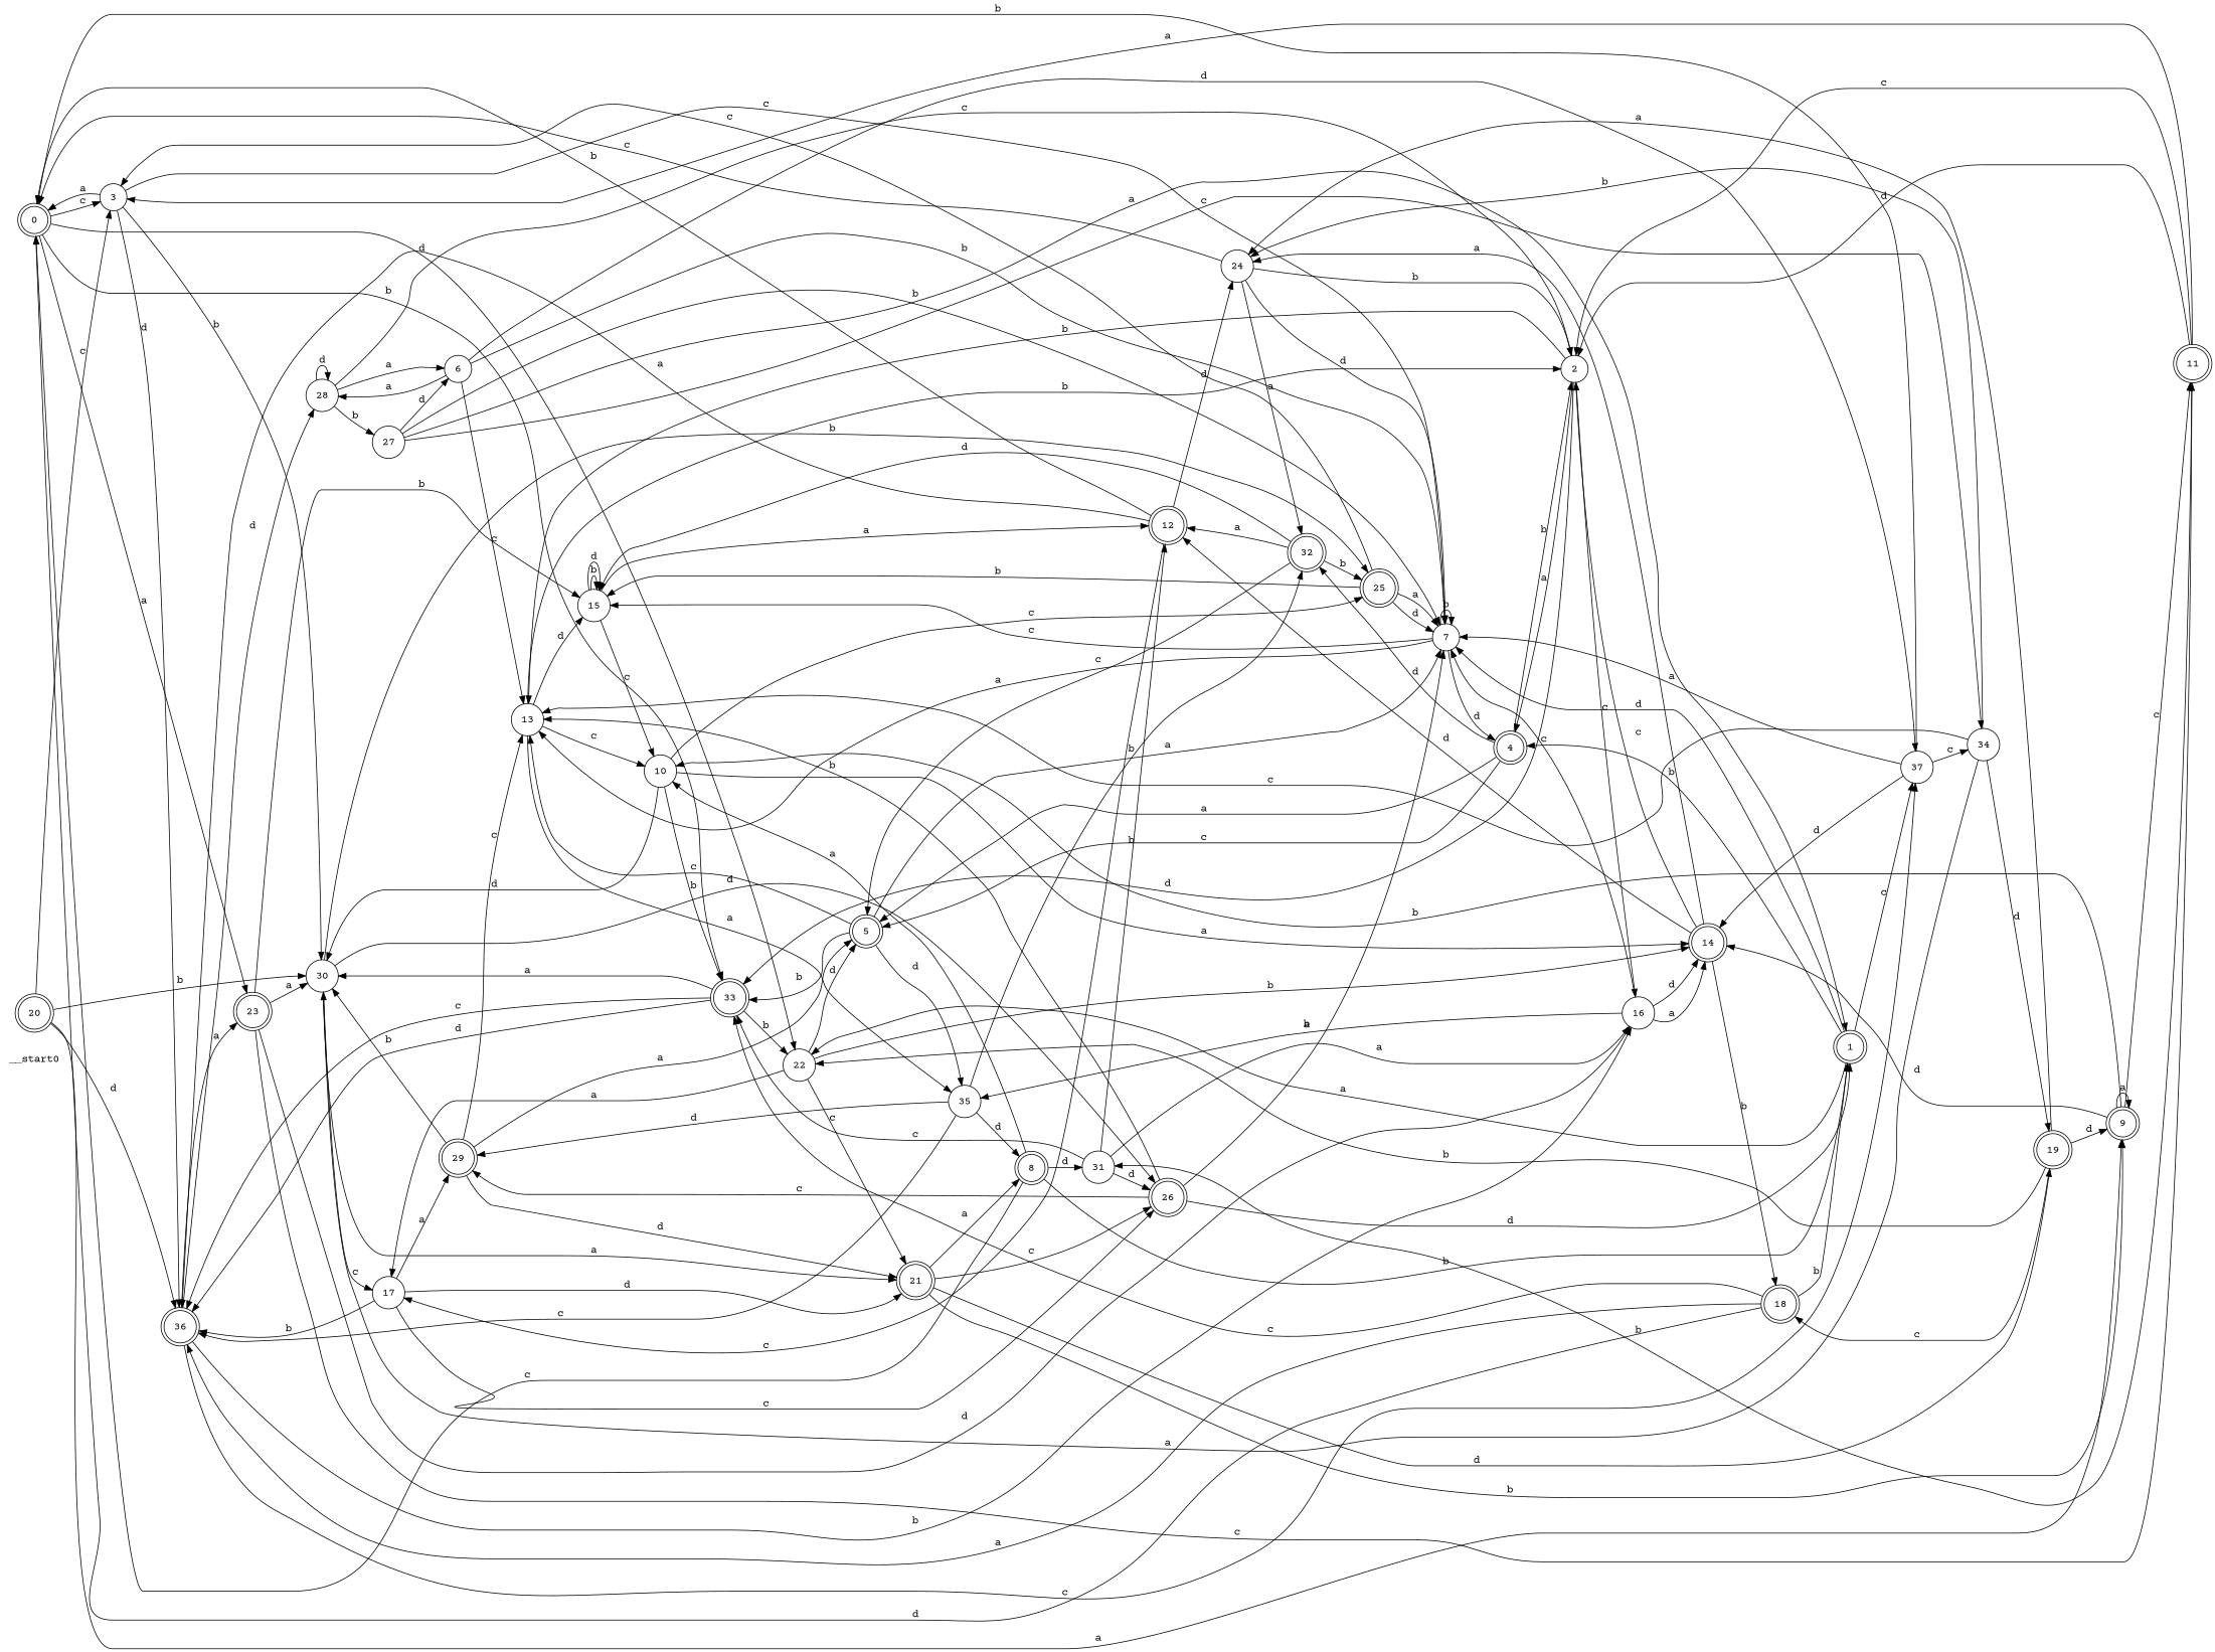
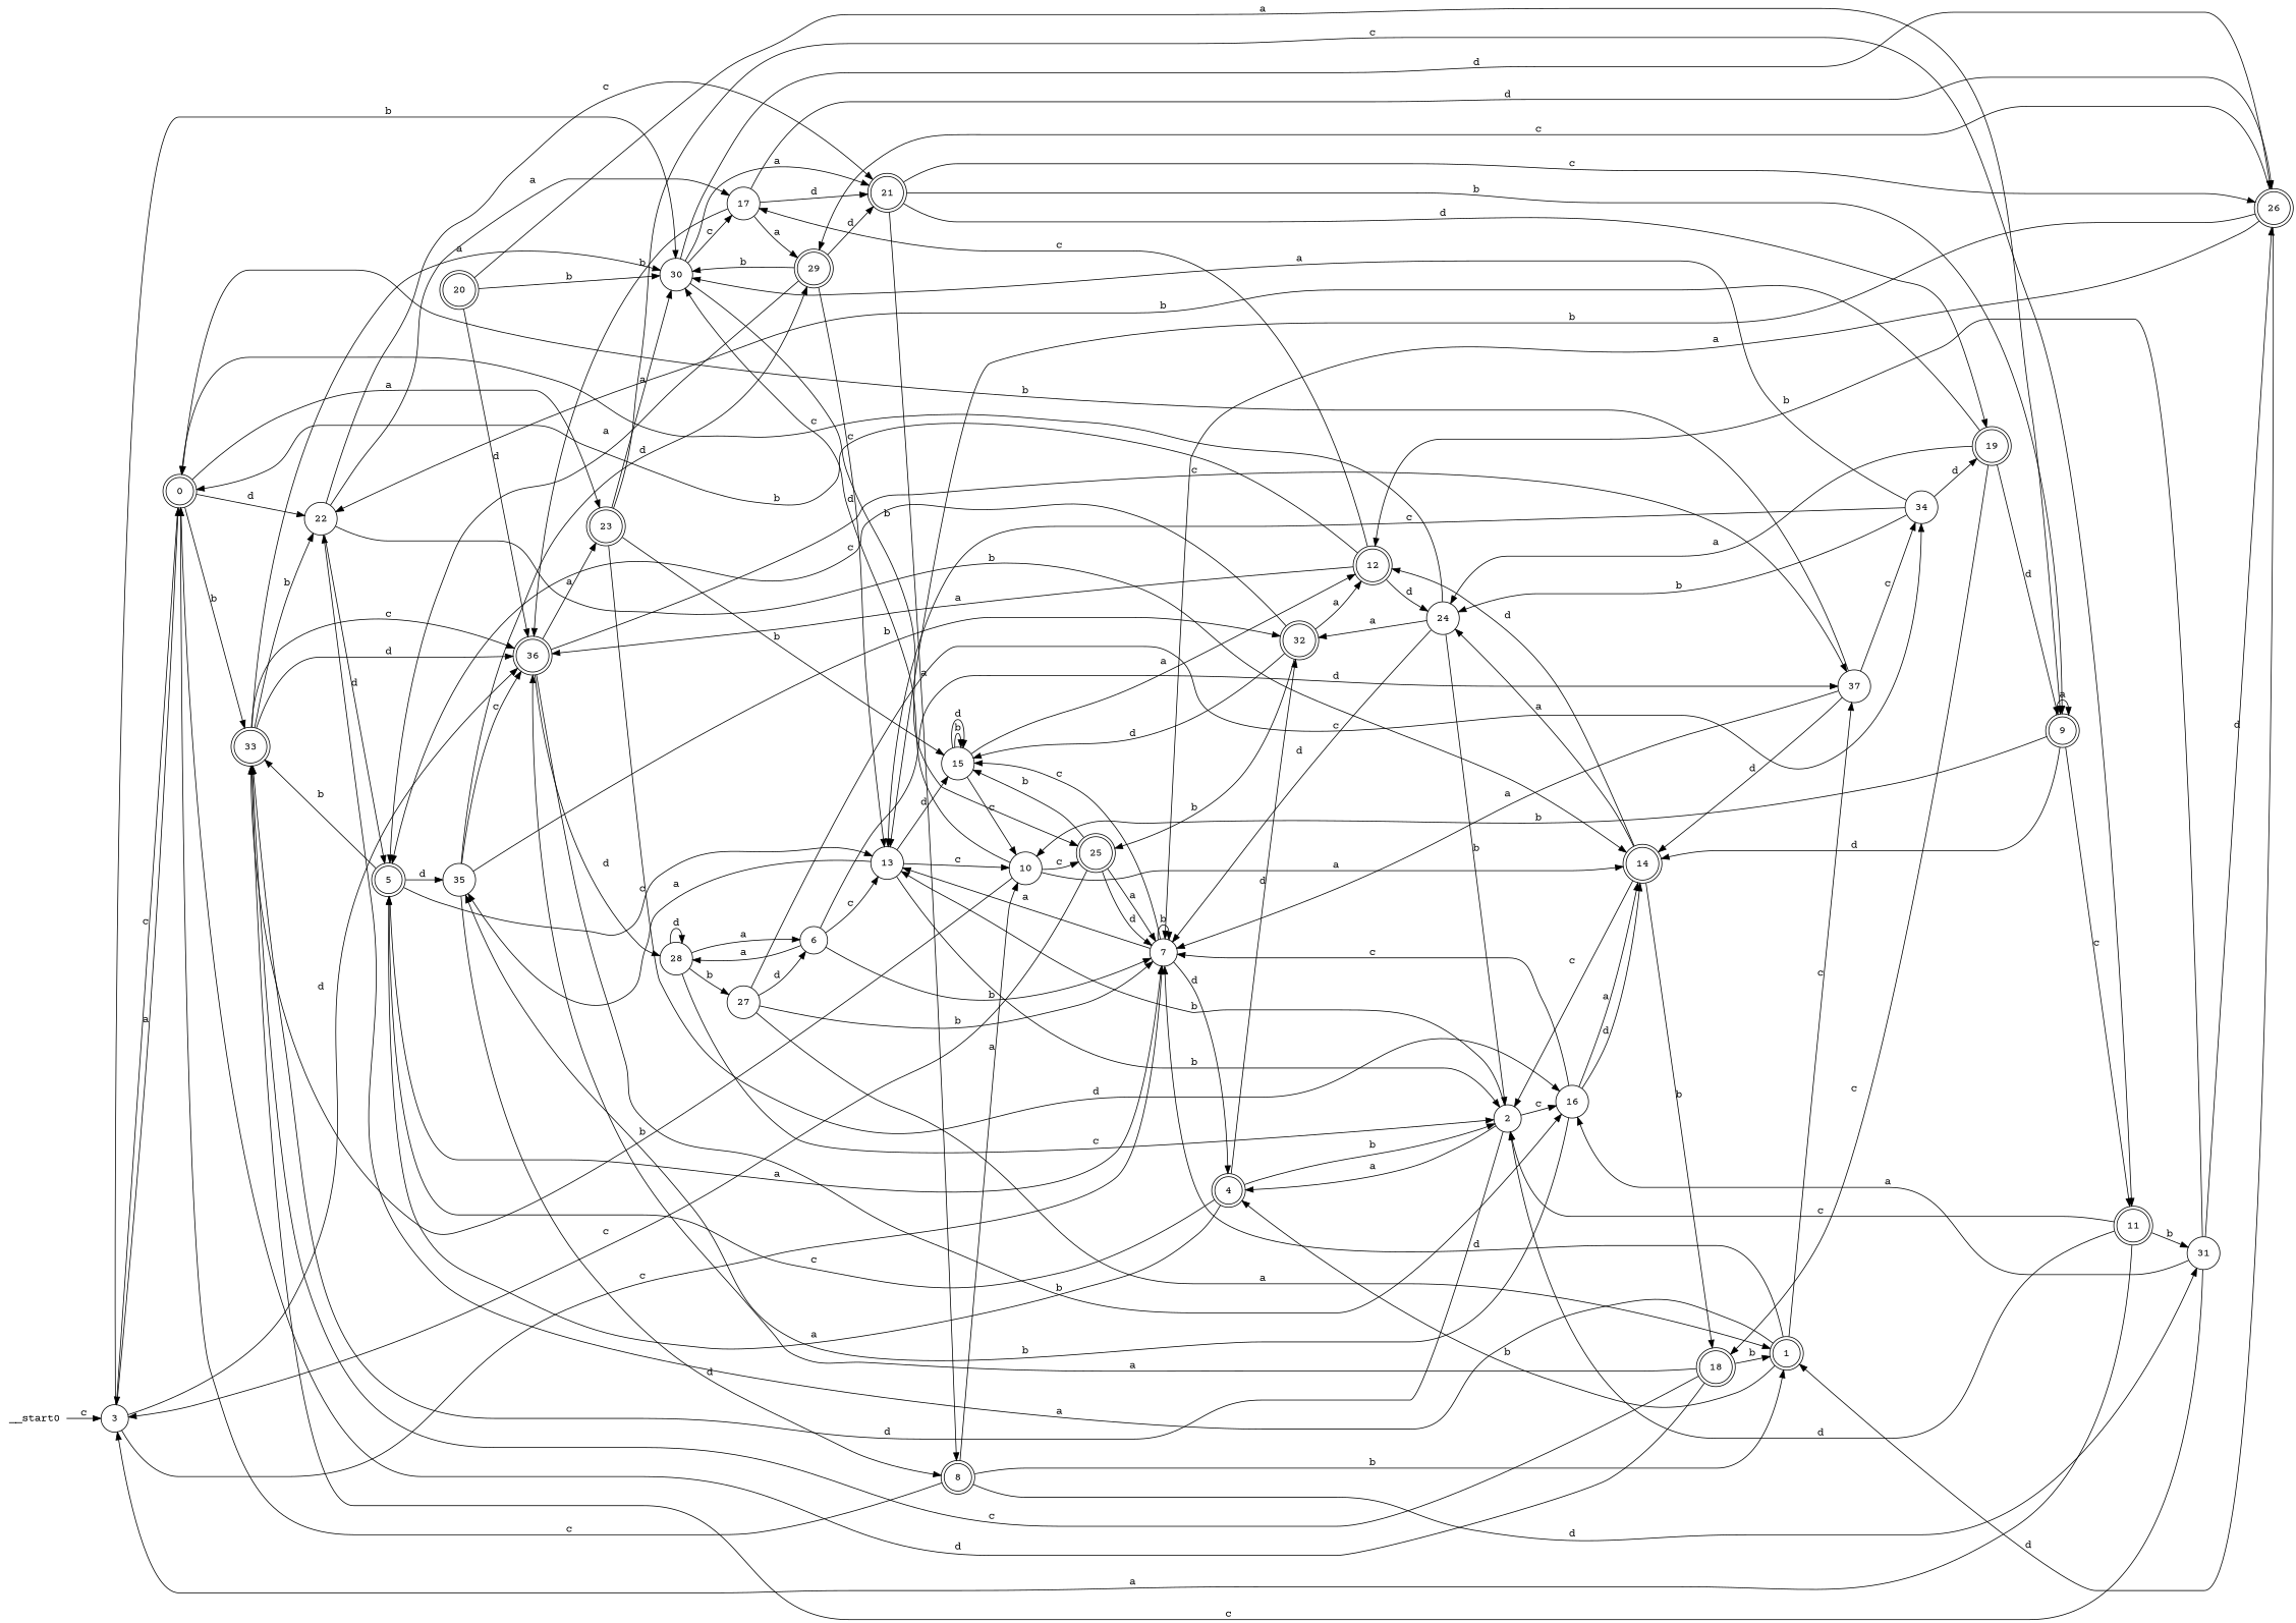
  digraph {
    fontname="Courier Prime"
    rankdir=LR
    node [fontname="Courier Prime" shape=doublecircle color=black fillcolor=white style="rounded,filled"]
    edge [fontname="Courier Prime"]
    __start0 [shape=none color="" fillcolor="" style=""]
    n2 [label=0]
    n3 [label=3 shape=circle style=filled]
    n4 [label=22 shape=circle style=filled]
    n5 [label=23]
    n6 [label=33]
    n7 [label=7 shape=circle style=filled]
    n8 [label=30 shape=circle style=filled]
    n9 [label=36]
    n10 [label=5]
    n11 [label=14]
    n12 [label=17 shape=circle style=filled]
    n13 [label=21]
    n14 [label=16 shape=circle style=filled]
    n15 [label=15 shape=circle style=filled]
    n16 [label=11]
    n17 [label=1]
    n18 [label=4]
    n19 [label=37 shape=circle]
    n20 [label=2 shape=circle style=filled]
    n21 [label=32]
    n22 [label=13 shape=circle style=filled]
    n23 [label=34 shape=circle style=filled]
    n24 [label=35 shape=circle style=filled]
    n25 [label=10 shape=circle style=filled]
    n26 [label=25]
    n27 [label=26]
    n28 [label=28 shape=circle style=filled]
    n29 [label=12]
    n30 [label=8]
    n31 [label=29 style=filled]
    n32 [label=6 shape=circle style=filled]
    n33 [label=27 shape=circle style=filled]
    n34 [label=31 shape=circle style=filled]
    n35 [label=9]
    n36 [label=24 shape=circle style=filled]
    n37 [label=18]
    n38 [label=19]
    n39 [label=20]
    n2 -> n3 [label=c]
    n2 -> n4 [label=d]
    n2 -> n5 [label=a]
    n2 -> n6 [label=b]
    n3 -> n2 [label=a]
    n3 -> n7 [label=c]
    n3 -> n8 [label=b]
    n3 -> n9 [label=d]
    n4 -> n10 [label=d]
    n4 -> n11 [label=b]
    n4 -> n12 [label=a]
    n4 -> n13 [label=c]
    n5 -> n8 [label=a]
    n5 -> n14 [label=d]
    n5 -> n15 [label=b]
    n5 -> n16 [label=c]
    n6 -> n4 [label=b]
    n6 -> n8 [label=a]
    n6 -> n9 [label=c]
    n6 -> n9 [label=d]
    n7 -> n7 [label=b]
    n7 -> n15 [label=c]
    n7 -> n18 [label=d]
    n7 -> n22 [label=a]
    n8 -> n12 [label=c]
    n8 -> n13 [label=a]
    n8 -> n26 [label=b]
    n8 -> n27 [label=d]
    n9 -> n5 [label=a]
    n9 -> n14 [label=b]
    n9 -> n19 [label=c]
    n9 -> n28 [label=d]
    n10 -> n6 [label=b]
    n10 -> n7 [label=a]
    n10 -> n22 [label=c]
    n10 -> n24 [label=d]
    n11 -> n20 [label=c]
    n11 -> n29 [label=d]
    n11 -> n36 [label=a]
    n11 -> n37 [label=b]
    n12 -> n9 [label=b]
    n12 -> n13 [label=d]
-   n12 -> n27 [label=c]
+   n12 -> n27 [label=d]
    n12 -> n31 [label=a]
    n13 -> n27 [label=c]
    n13 -> n30 [label=a]
    n13 -> n35 [label=b]
    n13 -> n38 [label=d]
    n14 -> n7 [label=c]
    n14 -> n11 [label=a]
    n14 -> n11 [label=d]
    n14 -> n24 [label=b]
    n15 -> n15 [label=b]
    n15 -> n15 [label=d]
    n15 -> n25 [label=c]
    n15 -> n29 [label=a]
    n16 -> n3 [label=a]
    n16 -> n20 [label=c]
    n16 -> n20 [label=d]
    n16 -> n34 [label=b]
    n17 -> n4 [label=a]
    n17 -> n7 [label=d]
    n17 -> n18 [label=b]
    n17 -> n19 [label=c]
    n18 -> n10 [label=a]
    n18 -> n10 [label=c]
    n18 -> n20 [label=b]
    n18 -> n21 [label=d]
    n19 -> n2 [label=b]
    n19 -> n7 [label=a]
    n19 -> n11 [label=d]
    n19 -> n23 [label=c]
    n20 -> n6 [label=d]
    n20 -> n14 [label=c]
    n20 -> n18 [label=a]
    n20 -> n22 [label=b]
    n21 -> n10 [label=c]
    n21 -> n15 [label=d]
    n21 -> n26 [label=b]
    n21 -> n29 [label=a]
    n22 -> n15 [label=d]
    n22 -> n20 [label=b]
    n22 -> n24 [label=a]
    n22 -> n25 [label=c]
    n23 -> n8 [label=a]
    n23 -> n22 [label=c]
    n23 -> n36 [label=b]
    n23 -> n38 [label=d]
    n24 -> n9 [label=c]
    n24 -> n21 [label=b]
    n24 -> n30 [label=d]
    n24 -> n31 [label=d]
    n25 -> n6 [label=b]
    n25 -> n8 [label=d]
    n25 -> n11 [label=a]
    n25 -> n26 [label=c]
    n26 -> n3 [label=c]
    n26 -> n7 [label=a]
    n26 -> n7 [label=d]
    n26 -> n15 [label=b]
    n27 -> n7 [label=a]
    n27 -> n17 [label=d]
    n27 -> n22 [label=b]
    n27 -> n31 [label=c]
    n28 -> n20 [label=c]
    n28 -> n28 [label=d]
    n28 -> n32 [label=a]
    n28 -> n33 [label=b]
    n29 -> n2 [label=b]
    n29 -> n9 [label=a]
    n29 -> n12 [label=c]
    n29 -> n36 [label=d]
    n30 -> n2 [label=c]
    n30 -> n17 [label=b]
    n30 -> n25 [label=a]
    n30 -> n34 [label=d]
    n31 -> n8 [label=b]
    n31 -> n10 [label=a]
    n31 -> n13 [label=d]
    n31 -> n22 [label=c]
    n32 -> n7 [label=b]
    n32 -> n19 [label=d]
    n32 -> n22 [label=c]
    n32 -> n28 [label=a]
    n33 -> n7 [label=b]
    n33 -> n17 [label=a]
    n33 -> n23 [label=c]
    n33 -> n32 [label=d]
    n34 -> n6 [label=c]
    n34 -> n14 [label=a]
    n34 -> n27 [label=d]
    n34 -> n29 [label=b]
    n35 -> n11 [label=d]
    n35 -> n16 [label=c]
    n35 -> n25 [label=b]
    n35 -> n35 [label=a]
    n36 -> n2 [label=c]
    n36 -> n7 [label=d]
    n36 -> n20 [label=b]
    n36 -> n21 [label=a]
    n37 -> n2 [label=d]
    n37 -> n6 [label=c]
    n37 -> n9 [label=a]
    n37 -> n17 [label=b]
    n38 -> n4 [label=b]
    n38 -> n35 [label=d]
    n38 -> n36 [label=a]
    n38 -> n37 [label=c]
-   n39 -> n3 [label=c]
+   __start0 -> n3 [label=c]
    n39 -> n8 [label=b]
    n39 -> n9 [label=d]
    n39 -> n35 [label=a]
  }
